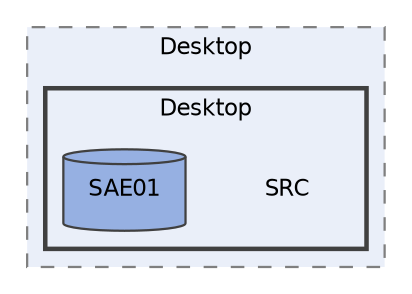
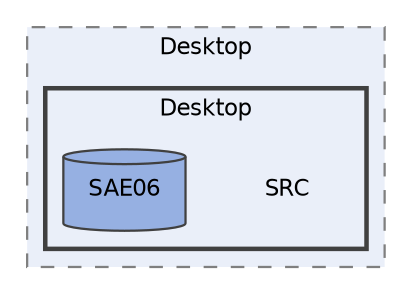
  digraph {
    compound=true
    node [fontname=Helvetica fontsize=10]
    n1 [label=SRC shape=plaintext]
-   n2 [color=grey25 fillcolor="#96b0e2" label=SAE01 shape=cylinder style="filled,"]
+   n2 [color=grey25 fillcolor="#96b0e2" label=SAE06 shape=cylinder style="filled,"]
    subgraph cluster_1 {
      bgcolor="#eaeff9"
      fontname=Helvetica
      fontsize=10
      label=Desktop
      pencolor=grey50
      style="filled,dashed,"
      subgraph cluster_2 {
        bgcolor="#eaeff9"
        fontname=Helvetica
        fontsize=10
        pencolor=grey25
        style="filled,bold,"
        n1
        n2
      }
    }
  }
